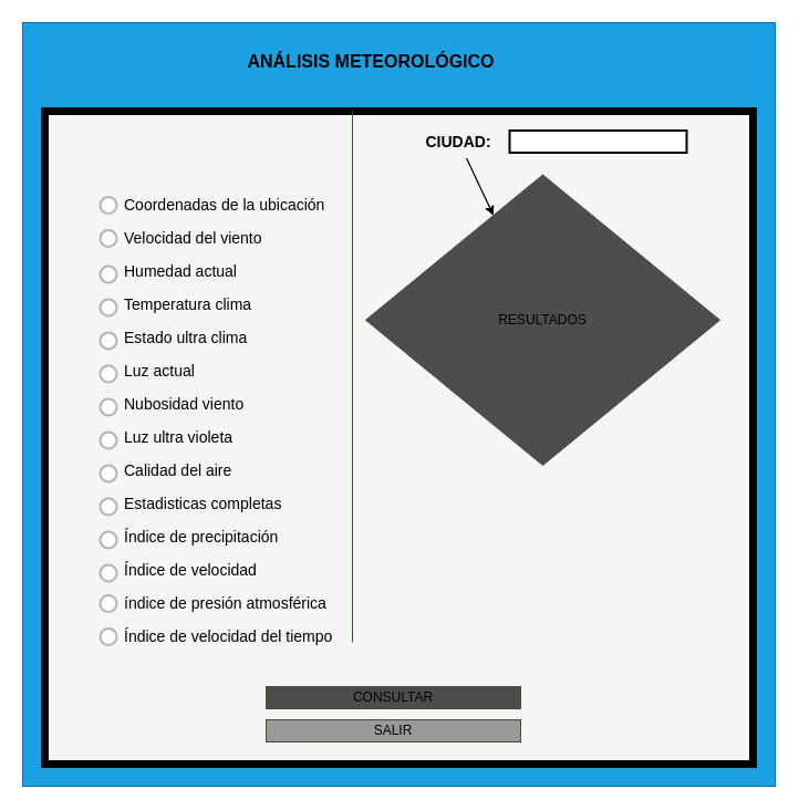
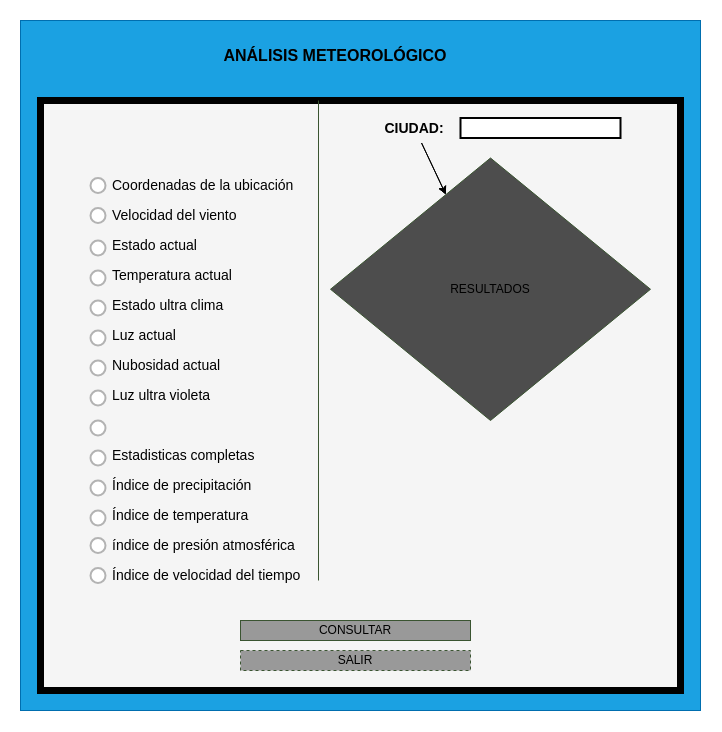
  <mxCell id="0" />
  <mxCell id="1" parent="0" />
  <mxCell id="2" value="" style="rounded=0;whiteSpace=wrap;html=1;fillColor=#1ba1e2;fontColor=#ffffff;strokeColor=#006EAF;" parent="1" vertex="1"><mxGeometry x="20" y="20" width="680" height="690" as="geometry" /></mxCell>
  <mxCell id="3" value="" style="rounded=0;whiteSpace=wrap;html=1;fillColor=#f5f5f5;fontColor=#333333;strokeColor=#000000;strokeWidth=7;" parent="1" vertex="1"><mxGeometry x="40" y="100" width="640" height="590" as="geometry" /></mxCell>
  <mxCell id="4" value="&lt;font style=&quot;font-size: 16px&quot;&gt;ANÁLISIS METEOROLÓGICO&lt;/font&gt;" style="text;html=1;strokeColor=none;fillColor=none;align=center;verticalAlign=middle;whiteSpace=wrap;rounded=0;fontColor=#000000;fontStyle=1" parent="1" vertex="1"><mxGeometry x="210" y="40" width="250" height="30" as="geometry" /></mxCell>
  <mxCell id="5" value="" style="endArrow=none;html=1;fontColor=#000000;labelBackgroundColor=#000000;fillColor=#6d8764;strokeColor=#3A5431;" parent="1" edge="1"><mxGeometry width="50" height="50" relative="1" as="geometry"><mxPoint x="318" y="580" as="sourcePoint" /><mxPoint x="318" y="100" as="targetPoint" /></mxGeometry></mxCell>
  <mxCell id="6" value="" style="rounded=0;whiteSpace=wrap;html=1;fillColor=#FFFFFF;fontColor=#000000;strokeColor=#000000;fontStyle=0;strokeWidth=2;" parent="1" vertex="1"><mxGeometry x="460" y="117.5" width="160" height="20" as="geometry" /></mxCell>
- <mxCell id="7" value="CONSULTAR" style="rounded=0;whiteSpace=wrap;html=1;fillColor=#4d4d4d;fontColor=#000000;strokeColor=#3A5431;fontStyle=0;" parent="1" vertex="1"><mxGeometry x="240" y="620" width="230" height="20" as="geometry" /></mxCell>
- <mxCell id="8" value="SALIR" style="rounded=0;whiteSpace=wrap;html=1;fillColor=#999999;fontColor=#000000;strokeColor=#3A5431;fontStyle=0" parent="1" vertex="1"><mxGeometry x="240" y="650" width="230" height="20" as="geometry" /></mxCell>
+ <mxCell id="7" value="CONSULTAR" style="rounded=0;whiteSpace=wrap;html=1;fillColor=#999999;fontColor=#000000;strokeColor=#3A5431;fontStyle=0" parent="1" vertex="1"><mxGeometry x="240" y="620" width="230" height="20" as="geometry" /></mxCell>
+ <mxCell id="8" value="SALIR" style="rounded=0;whiteSpace=wrap;html=1;fillColor=#999999;fontColor=#000000;strokeColor=#3A5431;fontStyle=0;dashed=1;" parent="1" vertex="1"><mxGeometry x="240" y="650" width="230" height="20" as="geometry" /></mxCell>
  <mxCell id="9" value="RESULTADOS" style="rhombus;whiteSpace=wrap;html=1;fillColor=#4D4D4D;fontColor=#000000;strokeColor=#3A5431;fontStyle=0;" parent="1" vertex="1"><mxGeometry x="330" y="157.5" width="320" height="262.5" as="geometry" /></mxCell>
  <mxCell id="10" value="" style="edgeStyle=none;html=1;fontColor=#000000;" edge="1" parent="1" source="12" target="9"><mxGeometry relative="1" as="geometry" /></mxCell>
  <mxCell id="11" value="" style="edgeStyle=none;html=1;fontSize=16;fontColor=#000000;" edge="1" parent="1" source="12" target="9"><mxGeometry relative="1" as="geometry" /></mxCell>
  <mxCell id="12" value="&lt;b&gt;&lt;font style=&quot;font-size: 14px&quot;&gt;CIUDAD:&lt;/font&gt;&lt;/b&gt;" style="text;html=1;strokeColor=none;fillColor=none;align=center;verticalAlign=middle;whiteSpace=wrap;rounded=0;fontColor=#000000;" vertex="1" parent="1"><mxGeometry x="384" y="112.5" width="60" height="30" as="geometry" /></mxCell>
  <mxCell id="13" value="Coordenadas de la ubicación" style="text;html=1;strokeColor=none;fillColor=none;align=left;verticalAlign=middle;whiteSpace=wrap;rounded=0;fontSize=14;fontColor=#000000;" vertex="1" parent="1"><mxGeometry x="110" y="170" width="200" height="30" as="geometry" /></mxCell>
  <mxCell id="14" value="Velocidad del viento" style="text;html=1;strokeColor=none;fillColor=none;align=left;verticalAlign=middle;whiteSpace=wrap;rounded=0;fontSize=14;fontColor=#000000;" vertex="1" parent="1"><mxGeometry x="110" y="200" width="200" height="30" as="geometry" /></mxCell>
- <mxCell id="15" value="Humedad actual" style="text;html=1;strokeColor=none;fillColor=none;align=left;verticalAlign=middle;whiteSpace=wrap;rounded=0;fontSize=14;fontColor=#000000;" vertex="1" parent="1"><mxGeometry x="110" y="230" width="200" height="30" as="geometry" /></mxCell>
- <mxCell id="16" value="Temperatura clima" style="text;html=1;strokeColor=none;fillColor=none;align=left;verticalAlign=middle;whiteSpace=wrap;rounded=0;fontSize=14;fontColor=#000000;" vertex="1" parent="1"><mxGeometry x="110" y="260" width="200" height="30" as="geometry" /></mxCell>
+ <mxCell id="15" value="Estado actual" style="text;html=1;strokeColor=none;fillColor=none;align=left;verticalAlign=middle;whiteSpace=wrap;rounded=0;fontSize=14;fontColor=#000000;" vertex="1" parent="1"><mxGeometry x="110" y="230" width="200" height="30" as="geometry" /></mxCell>
+ <mxCell id="16" value="Temperatura actual" style="text;html=1;strokeColor=none;fillColor=none;align=left;verticalAlign=middle;whiteSpace=wrap;rounded=0;fontSize=14;fontColor=#000000;" vertex="1" parent="1"><mxGeometry x="110" y="260" width="200" height="30" as="geometry" /></mxCell>
  <mxCell id="17" value="Estado ultra clima" style="text;html=1;strokeColor=none;fillColor=none;align=left;verticalAlign=middle;whiteSpace=wrap;rounded=0;fontSize=14;fontColor=#000000;" vertex="1" parent="1"><mxGeometry x="110" y="290" width="200" height="30" as="geometry" /></mxCell>
  <mxCell id="18" value="Luz actual" style="text;html=1;strokeColor=none;fillColor=none;align=left;verticalAlign=middle;whiteSpace=wrap;rounded=0;fontSize=14;fontColor=#000000;" vertex="1" parent="1"><mxGeometry x="110" y="320" width="200" height="30" as="geometry" /></mxCell>
- <mxCell id="19" value="Nubosidad viento" style="text;html=1;strokeColor=none;fillColor=none;align=left;verticalAlign=middle;whiteSpace=wrap;rounded=0;fontSize=14;fontColor=#000000;" vertex="1" parent="1"><mxGeometry x="110" y="350" width="200" height="30" as="geometry" /></mxCell>
+ <mxCell id="19" value="Nubosidad actual" style="text;html=1;strokeColor=none;fillColor=none;align=left;verticalAlign=middle;whiteSpace=wrap;rounded=0;fontSize=14;fontColor=#000000;" vertex="1" parent="1"><mxGeometry x="110" y="350" width="200" height="30" as="geometry" /></mxCell>
  <mxCell id="20" value="Luz ultra violeta" style="text;html=1;strokeColor=none;fillColor=none;align=left;verticalAlign=middle;whiteSpace=wrap;rounded=0;fontSize=14;fontColor=#000000;" vertex="1" parent="1"><mxGeometry x="110" y="380" width="200" height="30" as="geometry" /></mxCell>
- <mxCell id="21" value="Calidad del aire" style="text;html=1;strokeColor=none;fillColor=none;align=left;verticalAlign=middle;whiteSpace=wrap;rounded=0;fontSize=14;fontColor=#000000;" vertex="1" parent="1"><mxGeometry x="110" y="410" width="200" height="30" as="geometry" /></mxCell>
  <mxCell id="22" value="Estadisticas completas" style="text;html=1;strokeColor=none;fillColor=none;align=left;verticalAlign=middle;whiteSpace=wrap;rounded=0;fontSize=14;fontColor=#000000;" vertex="1" parent="1"><mxGeometry x="110" y="440" width="200" height="30" as="geometry" /></mxCell>
  <mxCell id="23" value="Índice de precipitación" style="text;html=1;strokeColor=none;fillColor=none;align=left;verticalAlign=middle;whiteSpace=wrap;rounded=0;fontSize=14;fontColor=#000000;" vertex="1" parent="1"><mxGeometry x="110" y="470" width="200" height="30" as="geometry" /></mxCell>
- <mxCell id="24" value="Índice de velocidad" style="text;html=1;strokeColor=none;fillColor=none;align=left;verticalAlign=middle;whiteSpace=wrap;rounded=0;fontSize=14;fontColor=#000000;" vertex="1" parent="1"><mxGeometry x="110" y="500" width="200" height="30" as="geometry" /></mxCell>
+ <mxCell id="24" value="Índice de temperatura" style="text;html=1;strokeColor=none;fillColor=none;align=left;verticalAlign=middle;whiteSpace=wrap;rounded=0;fontSize=14;fontColor=#000000;" vertex="1" parent="1"><mxGeometry x="110" y="500" width="200" height="30" as="geometry" /></mxCell>
  <mxCell id="25" value="índice de presión atmosférica" style="text;html=1;strokeColor=none;fillColor=none;align=left;verticalAlign=middle;whiteSpace=wrap;rounded=0;fontSize=14;fontColor=#000000;" vertex="1" parent="1"><mxGeometry x="110" y="530" width="200" height="30" as="geometry" /></mxCell>
  <mxCell id="26" value="Índice de velocidad del tiempo" style="text;html=1;strokeColor=none;fillColor=none;align=left;verticalAlign=middle;whiteSpace=wrap;rounded=0;fontSize=14;fontColor=#000000;" vertex="1" parent="1"><mxGeometry x="110" y="560" width="200" height="30" as="geometry" /></mxCell>
  <mxCell id="27" value="" style="ellipse;whiteSpace=wrap;html=1;aspect=fixed;fontSize=14;fontColor=#000000;strokeColor=#B3B3B3;fillColor=#FFFFFF;strokeWidth=2;" vertex="1" parent="1"><mxGeometry x="90" y="177.5" width="15" height="15" as="geometry" /></mxCell>
  <mxCell id="28" value="" style="ellipse;whiteSpace=wrap;html=1;aspect=fixed;fontSize=14;fontColor=#000000;strokeColor=#B3B3B3;fillColor=#FFFFFF;strokeWidth=2;" vertex="1" parent="1"><mxGeometry x="90" y="207.5" width="15" height="15" as="geometry" /></mxCell>
  <mxCell id="29" value="" style="ellipse;whiteSpace=wrap;html=1;aspect=fixed;fontSize=14;fontColor=#000000;strokeColor=#B3B3B3;fillColor=#FFFFFF;strokeWidth=2;" vertex="1" parent="1"><mxGeometry x="90" y="240" width="15" height="15" as="geometry" /></mxCell>
  <mxCell id="30" value="" style="ellipse;whiteSpace=wrap;html=1;aspect=fixed;fontSize=14;fontColor=#000000;strokeColor=#B3B3B3;fillColor=#FFFFFF;strokeWidth=2;" vertex="1" parent="1"><mxGeometry x="90" y="270" width="15" height="15" as="geometry" /></mxCell>
  <mxCell id="31" value="" style="ellipse;whiteSpace=wrap;html=1;aspect=fixed;fontSize=14;fontColor=#000000;strokeColor=#B3B3B3;fillColor=#FFFFFF;strokeWidth=2;" vertex="1" parent="1"><mxGeometry x="90" y="300" width="15" height="15" as="geometry" /></mxCell>
  <mxCell id="32" value="" style="ellipse;whiteSpace=wrap;html=1;aspect=fixed;fontSize=14;fontColor=#000000;strokeColor=#B3B3B3;fillColor=#FFFFFF;strokeWidth=2;" vertex="1" parent="1"><mxGeometry x="90" y="330" width="15" height="15" as="geometry" /></mxCell>
  <mxCell id="33" value="" style="ellipse;whiteSpace=wrap;html=1;aspect=fixed;fontSize=14;fontColor=#000000;strokeColor=#B3B3B3;fillColor=#FFFFFF;strokeWidth=2;" vertex="1" parent="1"><mxGeometry x="90" y="360" width="15" height="15" as="geometry" /></mxCell>
  <mxCell id="34" value="" style="ellipse;whiteSpace=wrap;html=1;aspect=fixed;fontSize=14;fontColor=#000000;strokeColor=#B3B3B3;fillColor=#FFFFFF;strokeWidth=2;" vertex="1" parent="1"><mxGeometry x="90" y="390" width="15" height="15" as="geometry" /></mxCell>
  <mxCell id="35" value="" style="ellipse;whiteSpace=wrap;html=1;aspect=fixed;fontSize=14;fontColor=#000000;strokeColor=#B3B3B3;fillColor=#FFFFFF;strokeWidth=2;" vertex="1" parent="1"><mxGeometry x="90" y="420" width="15" height="15" as="geometry" /></mxCell>
  <mxCell id="36" value="" style="ellipse;whiteSpace=wrap;html=1;aspect=fixed;fontSize=14;fontColor=#000000;strokeColor=#B3B3B3;fillColor=#FFFFFF;strokeWidth=2;" vertex="1" parent="1"><mxGeometry x="90" y="450" width="15" height="15" as="geometry" /></mxCell>
  <mxCell id="37" value="" style="ellipse;whiteSpace=wrap;html=1;aspect=fixed;fontSize=14;fontColor=#000000;strokeColor=#B3B3B3;fillColor=#FFFFFF;strokeWidth=2;" vertex="1" parent="1"><mxGeometry x="90" y="480" width="15" height="15" as="geometry" /></mxCell>
  <mxCell id="38" value="" style="ellipse;whiteSpace=wrap;html=1;aspect=fixed;fontSize=14;fontColor=#000000;strokeColor=#B3B3B3;fillColor=#FFFFFF;strokeWidth=2;" vertex="1" parent="1"><mxGeometry x="90" y="510" width="15" height="15" as="geometry" /></mxCell>
  <mxCell id="39" value="" style="ellipse;whiteSpace=wrap;html=1;aspect=fixed;fontSize=14;fontColor=#000000;strokeColor=#B3B3B3;fillColor=#FFFFFF;strokeWidth=2;" vertex="1" parent="1"><mxGeometry x="90" y="537.5" width="15" height="15" as="geometry" /></mxCell>
  <mxCell id="40" value="" style="ellipse;whiteSpace=wrap;html=1;aspect=fixed;fontSize=14;fontColor=#000000;strokeColor=#B3B3B3;fillColor=#FFFFFF;strokeWidth=2;" vertex="1" parent="1"><mxGeometry x="90" y="567.5" width="15" height="15" as="geometry" /></mxCell>
  <mxCell id="41" value="" style="shape=image;verticalLabelPosition=bottom;labelBackgroundColor=#ffffff;verticalAlign=top;aspect=fixed;imageAspect=0;image=https://www.uis.edu.co/webUIS/imagenes/acercaUis/simbolos/logosimbolo1.gif;" vertex="1" parent="1"><mxGeometry x="550" y="30" width="116.61" height="60" as="geometry" /></mxCell>
